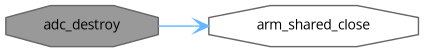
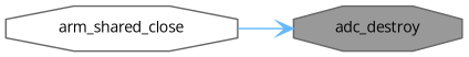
  digraph {
    rankdir=LR
    fontname="Open Sans"
    node [fontname="Open Sans" fontsize=10 shape=octagon style=filled]
    n1 [color=gray40 fillcolor=grey60 fontcolor=black height=0.2 label=adc_destroy width=0.4]
    n2 [color=grey40 fillcolor=white height=0.2 label=arm_shared_close width=0.4]
-   n1 -> n2 [color=steelblue1 fontname="Open Sans" fontsize=10 labelfontname=Helvetica labelfontsize=10 style=solid arrowhead=vee]
+   n2 -> n1 [color=steelblue1 fontname="Open Sans" fontsize=10 labelfontname=Helvetica labelfontsize=10 style=solid arrowhead=vee]
  }
